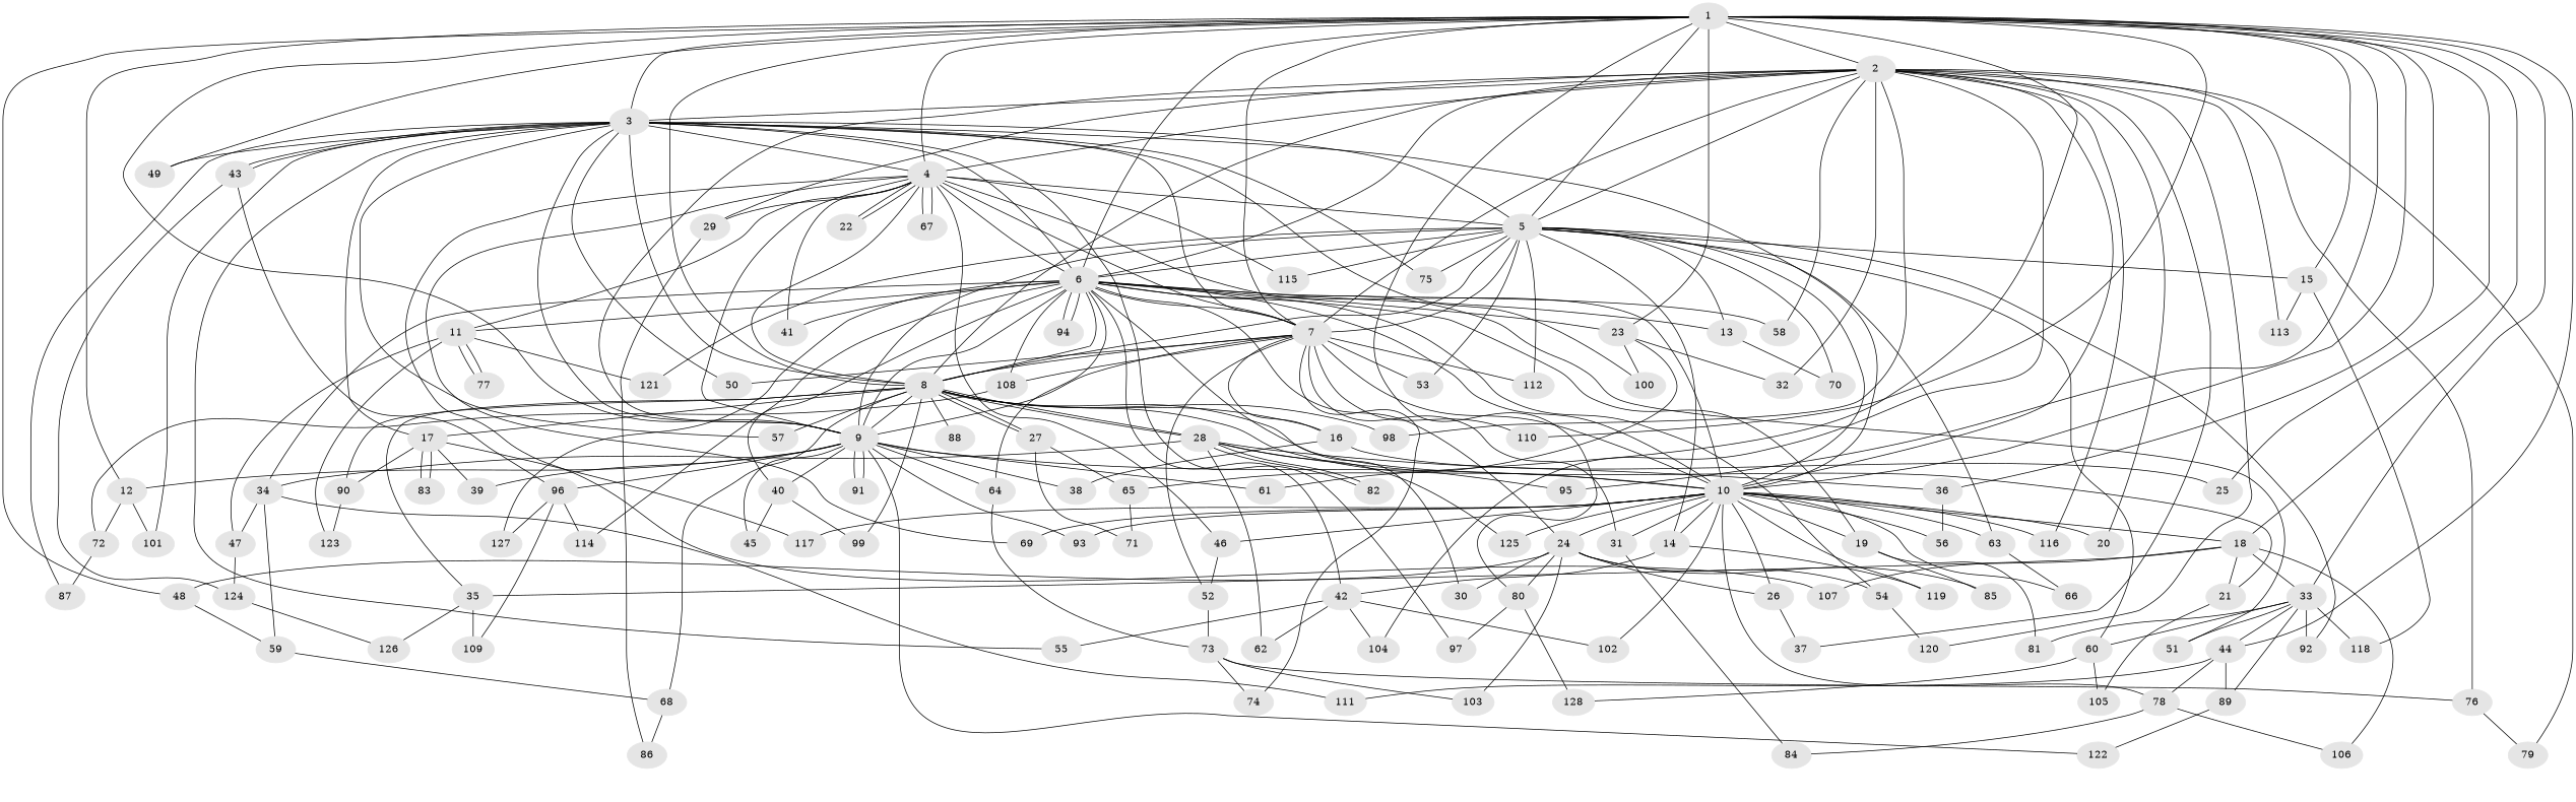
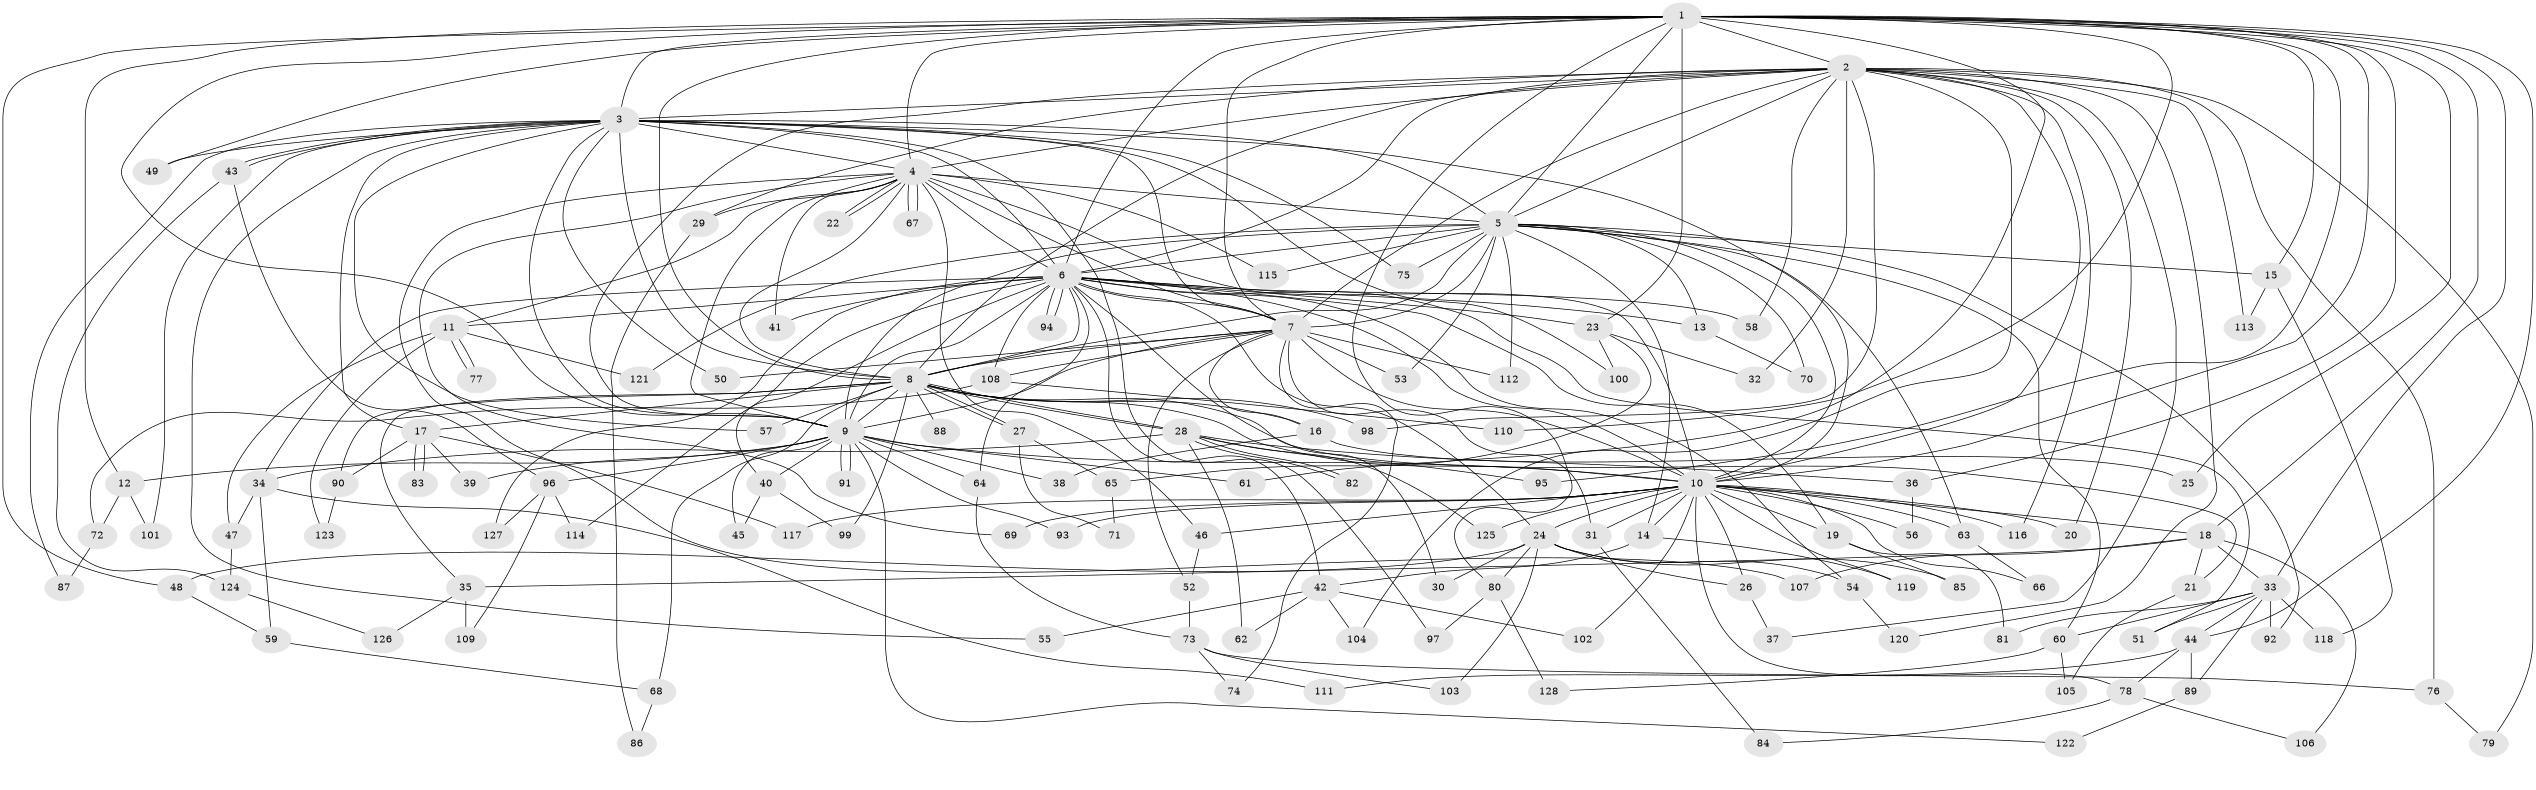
  graph {
    node [color=gray90 style=filled]
    1
    2
    3
    4
    5
    6
    7
    8
    9
    10
    12
    15
    18
    23
    25
    33
    36
    44
    48
    49
    61
    80
    95
    110
    20
    29
    32
    37
    58
    76
    79
    98
    104
    113
    116
    120
    17
    43
    50
    55
    57
    75
    87
    97
    100
    101
    11
    22
    41
    46
    67
    69
    107
    115
    13
    14
    53
    60
    63
    70
    92
    112
    121
    19
    24
    30
    34
    40
    42
    51
    54
    64
    94
    108
    114
    127
    16
    31
    52
    74
    21
    27
    28
    35
    68
    88
    90
    99
    38
    39
    45
    91
    93
    96
    122
    26
    56
    66
    78
    102
    117
    119
    125
    72
    118
    106
    65
    81
    89
    111
    59
    128
    86
    83
    124
    47
    77
    123
    105
    85
    103
    62
    73
    84
    71
    82
    109
    126
    1 -- 2
    1 -- 3
    1 -- 4
    1 -- 5
    1 -- 6
    1 -- 7
    1 -- 8
    1 -- 9
    1 -- 10
    1 -- 12
    1 -- 15
    1 -- 18
    1 -- 23
    1 -- 25
    1 -- 33
    1 -- 36
    1 -- 44
    1 -- 48
    1 -- 49
    1 -- 61
    1 -- 80
    1 -- 95
    1 -- 110
    2 -- 3
    2 -- 4
    2 -- 5
    2 -- 6
    2 -- 7
    2 -- 8
    2 -- 9
    2 -- 10
    2 -- 20
    2 -- 29
    2 -- 32
    2 -- 37
    2 -- 58
    2 -- 76
    2 -- 79
    2 -- 98
    2 -- 104
    2 -- 113
    2 -- 116
    2 -- 120
    3 -- 4
    3 -- 5
    3 -- 6
    3 -- 7
    3 -- 8
    3 -- 9
    3 -- 10
    3 -- 49
    3 -- 17
    3 -- 43
    3 -- 43
    3 -- 50
    3 -- 55
    3 -- 57
    3 -- 75
    3 -- 87
    3 -- 97
    3 -- 100
    3 -- 101
    4 -- 5
    4 -- 6
    4 -- 7
    4 -- 8
    4 -- 9
    4 -- 10
    4 -- 29
    4 -- 11
    4 -- 22
    4 -- 22
    4 -- 41
    4 -- 46
    4 -- 67
    4 -- 67
    4 -- 69
    4 -- 107
    4 -- 115
    5 -- 6
    5 -- 7
    5 -- 8
    5 -- 9
    5 -- 10
    5 -- 15
    5 -- 75
    5 -- 115
    5 -- 13
    5 -- 14
    5 -- 53
    5 -- 60
    5 -- 63
    5 -- 70
    5 -- 92
    5 -- 112
    5 -- 121
    6 -- 7
    6 -- 8
    6 -- 9
    6 -- 10
    6 -- 23
    6 -- 58
    6 -- 11
    6 -- 41
    6 -- 13
    6 -- 19
    6 -- 24
    6 -- 30
    6 -- 34
    6 -- 40
    6 -- 42
    6 -- 51
    6 -- 54
    6 -- 64
    6 -- 94
    6 -- 94
    6 -- 108
    6 -- 114
    6 -- 127
    7 -- 8
    7 -- 9
    7 -- 10
-   7 -- 110
+   108 -- 110
    7 -- 50
    7 -- 53
    7 -- 112
    7 -- 108
    7 -- 16
    7 -- 31
    7 -- 52
    7 -- 74
    8 -- 9
    8 -- 10
    8 -- 98
    8 -- 17
    8 -- 57
    8 -- 16
    8 -- 21
    8 -- 27
    8 -- 27
    8 -- 28
    8 -- 28
    8 -- 35
    8 -- 68
    8 -- 88
    8 -- 90
    8 -- 99
    9 -- 10
    9 -- 12
    9 -- 61
    9 -- 40
    9 -- 64
    9 -- 38
    9 -- 39
    9 -- 45
    9 -- 91
    9 -- 91
    9 -- 93
    9 -- 96
    9 -- 122
    10 -- 18
    10 -- 20
    10 -- 116
    10 -- 46
    10 -- 69
    10 -- 14
    10 -- 63
    10 -- 19
    10 -- 24
    10 -- 31
    10 -- 93
    10 -- 26
    10 -- 56
    10 -- 66
    10 -- 78
    10 -- 102
    10 -- 117
    10 -- 119
    10 -- 125
    12 -- 101
    12 -- 72
    15 -- 113
    15 -- 118
    18 -- 33
    18 -- 107
    18 -- 21
    18 -- 35
    18 -- 106
    23 -- 32
    23 -- 100
    23 -- 65
    33 -- 44
    33 -- 60
    33 -- 92
    33 -- 51
    33 -- 118
    33 -- 81
    33 -- 89
    36 -- 56
    44 -- 78
    44 -- 89
    44 -- 111
    48 -- 59
    80 -- 97
    80 -- 128
    29 -- 86
    76 -- 79
    17 -- 90
    17 -- 39
    17 -- 117
    17 -- 83
    17 -- 83
    43 -- 96
    43 -- 124
    11 -- 121
    11 -- 47
    11 -- 77
    11 -- 77
    11 -- 123
    46 -- 52
    13 -- 70
    14 -- 42
    14 -- 119
    60 -- 128
    60 -- 105
    63 -- 66
    19 -- 81
    19 -- 85
    24 -- 48
    24 -- 80
    24 -- 30
    24 -- 54
    24 -- 26
    24 -- 85
    24 -- 103
    34 -- 111
    34 -- 59
    34 -- 47
    40 -- 99
    40 -- 45
    42 -- 104
    42 -- 55
    42 -- 102
    42 -- 62
    54 -- 120
    64 -- 73
    108 -- 72
    16 -- 25
    16 -- 38
    31 -- 84
    52 -- 73
    21 -- 105
    27 -- 65
    27 -- 71
    28 -- 36
    28 -- 95
    28 -- 34
    28 -- 125
    28 -- 62
    28 -- 82
    28 -- 82
    35 -- 109
    35 -- 126
    68 -- 86
    90 -- 123
    96 -- 114
    96 -- 127
    96 -- 109
    26 -- 37
    78 -- 106
    78 -- 84
    72 -- 87
    65 -- 71
    89 -- 122
    59 -- 68
    124 -- 126
    47 -- 124
    73 -- 76
    73 -- 74
    73 -- 103
  }
